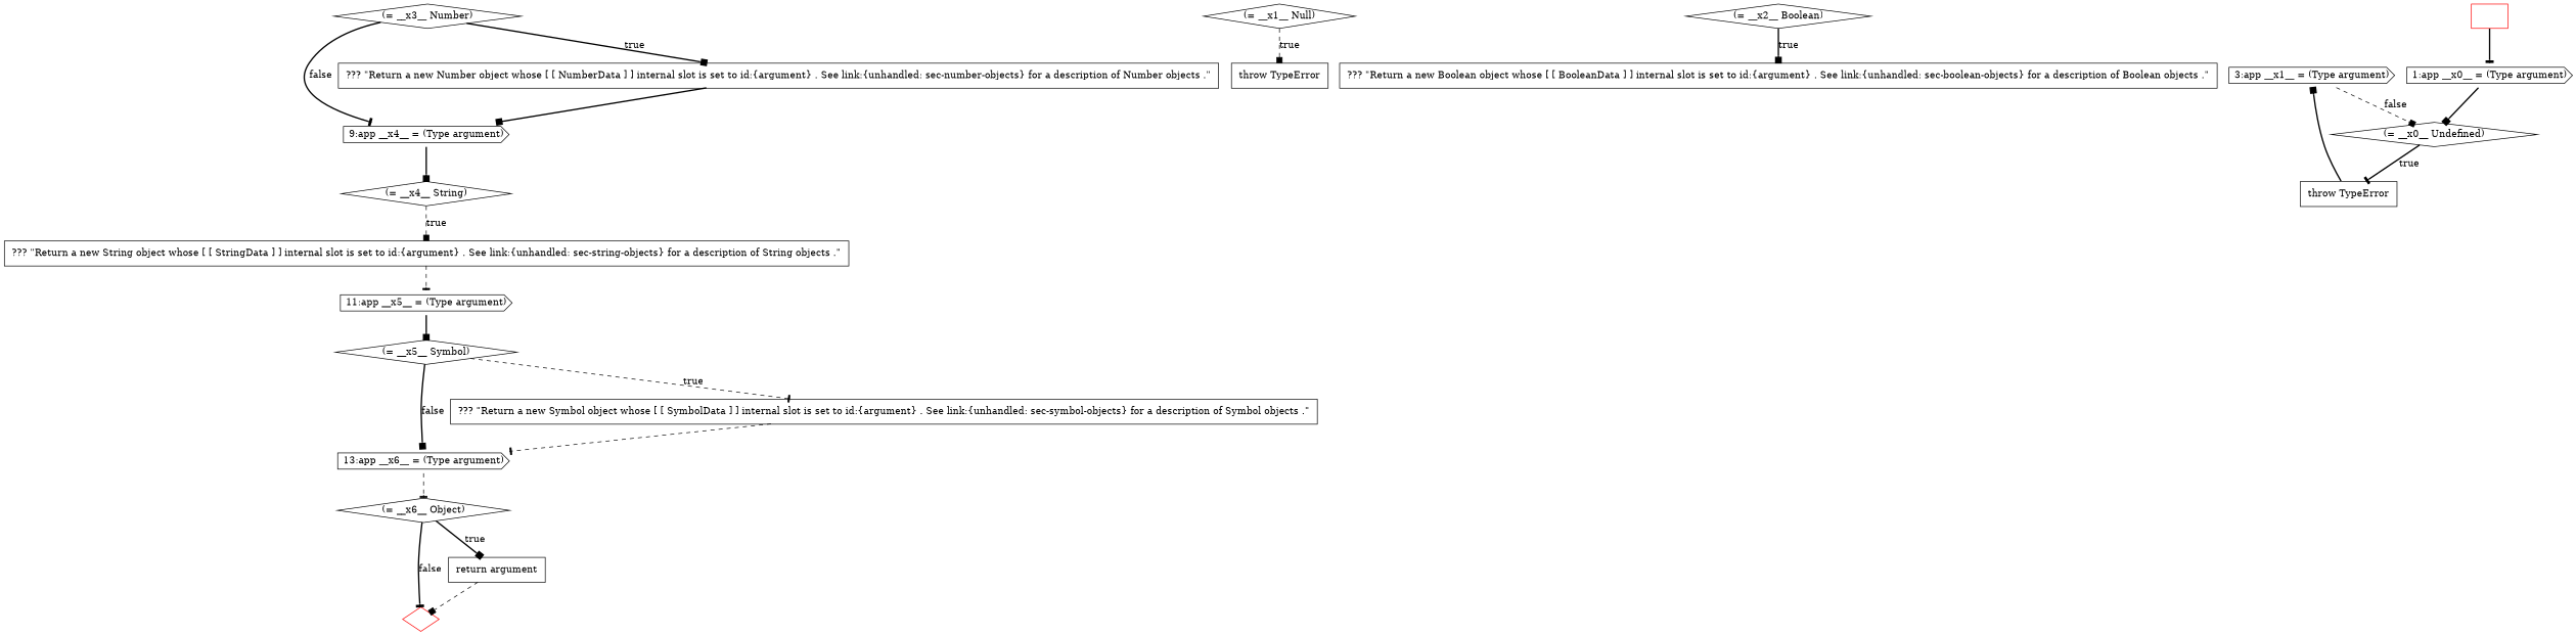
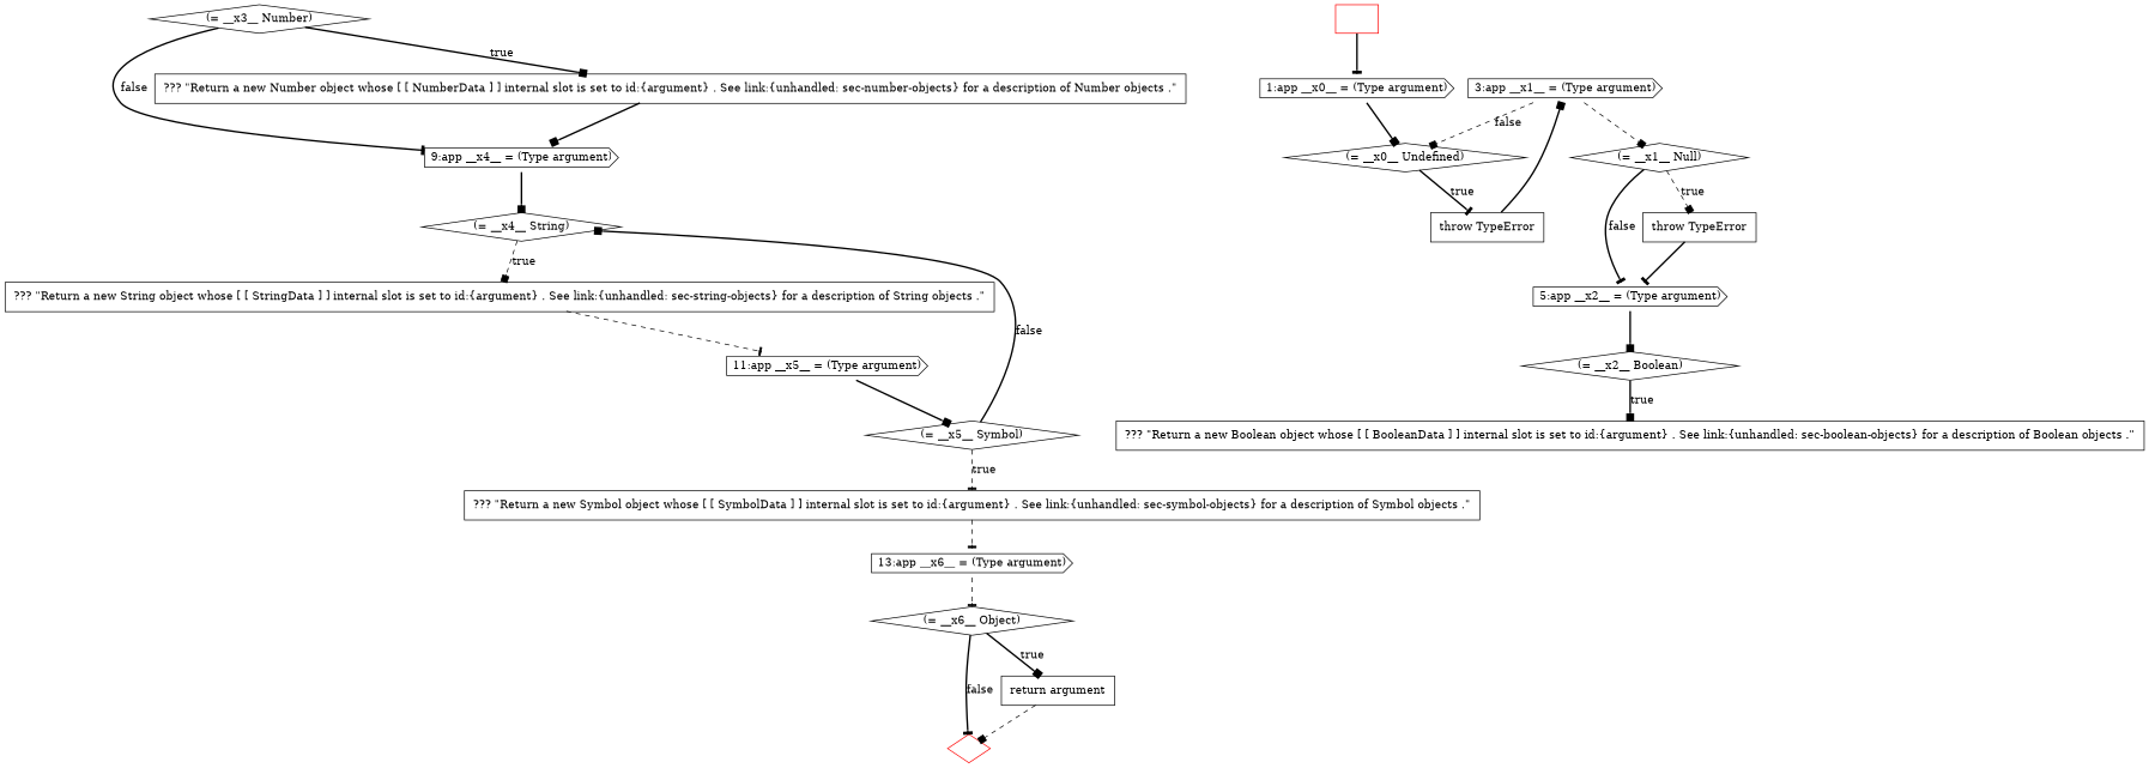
  digraph {
    node [color=black fillcolor=white shape=diamond style=filled]
    edge [arrowhead=box color=black style=bold]
    n1 [label=<<font color="black">(= __x3__ Number)</font>>]
    n2 [label=<<font color="black">9:app __x4__ = (Type argument)</font>> shape=cds]
    n3 [label=<<font color="black">     <table border="0" cellborder="1" cellspacing="0" cellpadding="10">       <tr><td align="left">??? &quot;Return a new Number object whose [ [ NumberData ] ] internal slot is set to id:{argument} . See link:{unhandled: sec-number-objects} for a description of Number objects .&quot;</td></tr>     </table>   </font>> margin=0 shape=none]
    n4 [label=<<font color="black">(= __x4__ String)</font>>]
    n5 [color=red label=" "]
    n6 [label=<<font color="black">(= __x1__ Null)</font>>]
+   n7 [label=<<font color="black">5:app __x2__ = (Type argument)</font>> shape=cds]
    n8 [label=<<font color="black">     <table border="0" cellborder="1" cellspacing="0" cellpadding="10">       <tr><td align="left">throw TypeError</td></tr>     </table>   </font>> margin=0 shape=none]
    n9 [label=<<font color="black">(= __x2__ Boolean)</font>>]
    n10 [label=<<font color="black">(= __x6__ Object)</font>>]
    n11 [label=<<font color="black">     <table border="0" cellborder="1" cellspacing="0" cellpadding="10">       <tr><td align="left">return argument</td></tr>     </table>   </font>> margin=0 shape=none]
    n12 [label=<<font color="black">     <table border="0" cellborder="1" cellspacing="0" cellpadding="10">       <tr><td align="left">??? &quot;Return a new String object whose [ [ StringData ] ] internal slot is set to id:{argument} . See link:{unhandled: sec-string-objects} for a description of String objects .&quot;</td></tr>     </table>   </font>> margin=0 shape=none]
    n13 [label=<<font color="black">11:app __x5__ = (Type argument)</font>> shape=cds]
    n14 [label=<<font color="black">(= __x5__ Symbol)</font>>]
    n15 [label=<<font color="black">     <table border="0" cellborder="1" cellspacing="0" cellpadding="10">       <tr><td align="left">??? &quot;Return a new Boolean object whose [ [ BooleanData ] ] internal slot is set to id:{argument} . See link:{unhandled: sec-boolean-objects} for a description of Boolean objects .&quot;</td></tr>     </table>   </font>> margin=0 shape=none]
    n16 [label=<<font color="black">13:app __x6__ = (Type argument)</font>> shape=cds]
    n17 [label=<<font color="black">     <table border="0" cellborder="1" cellspacing="0" cellpadding="10">       <tr><td align="left">??? &quot;Return a new Symbol object whose [ [ SymbolData ] ] internal slot is set to id:{argument} . See link:{unhandled: sec-symbol-objects} for a description of Symbol objects .&quot;</td></tr>     </table>   </font>> margin=0 shape=none]
    n18 [label=<<font color="black">3:app __x1__ = (Type argument)</font>> shape=cds]
    n19 [label=<<font color="black">(= __x0__ Undefined)</font>>]
    n20 [label=<<font color="black">1:app __x0__ = (Type argument)</font>> shape=cds]
    n21 [label=<<font color="black">     <table border="0" cellborder="1" cellspacing="0" cellpadding="10">       <tr><td align="left">throw TypeError</td></tr>     </table>   </font>> margin=0 shape=none]
    n22 [color=red label=" " shape=box]
    n1 -> n2 [arrowhead=tee label=<<font color="black">false</font>>]
    n1 -> n3 [label=<<font color="black">true</font>>]
    n2 -> n4
    n3 -> n2
    n4 -> n12 [label=<<font color="black">true</font>> style=dashed]
+   n6 -> n7 [arrowhead=tee label=<<font color="black">false</font>>]
    n6 -> n8 [label=<<font color="black">true</font>> style=dashed]
+   n7 -> n9
+   n8 -> n7 [arrowhead=tee]
    n9 -> n15 [label=<<font color="black">true</font>>]
    n10 -> n5 [arrowhead=tee label=<<font color="black">false</font>>]
    n10 -> n11 [label=<<font color="black">true</font>>]
    n11 -> n5 [style=dashed]
    n12 -> n13 [arrowhead=tee style=dashed]
    n13 -> n14
-   n14 -> n16 [label=<<font color="black">false</font>>]
+   n14 -> n4 [label=<<font color="black">false</font>>]
    n14 -> n17 [arrowhead=tee label=<<font color="black">true</font>> style=dashed]
    n16 -> n10 [arrowhead=tee style=dashed]
    n17 -> n16 [arrowhead=tee style=dashed]
+   n18 -> n6 [style=dashed]
    n18 -> n19 [label=<<font color="black">false</font>> style=dashed]
    n19 -> n21 [arrowhead=tee label=<<font color="black">true</font>>]
    n20 -> n19
    n21 -> n18
    n22 -> n20 [arrowhead=tee]
  }
